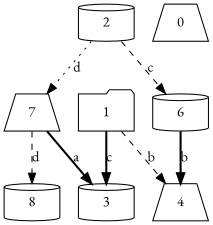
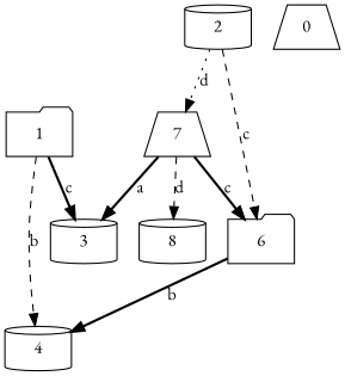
  strict digraph {
    fontname="EB Garamond"
    node [fontname="EB Garamond" shape=cylinder]
    edge [fontname="EB Garamond" style=bold]
    1 [shape=folder]
    3
-   4 [shape=trapezium]
+   4
    7 [shape=trapezium]
-   6
+   6 [shape=folder]
    8
    2
    0 [shape=trapezium]
    1 -> 3 [label=c]
    1 -> 4 [label=b style=dashed]
    7 -> 3 [label=a]
+   7 -> 6 [label=c]
    7 -> 8 [label=d style=dashed]
    6 -> 4 [label=b]
    2 -> 7 [label=d style=dotted]
    2 -> 6 [label=c style=dashed]
  }
